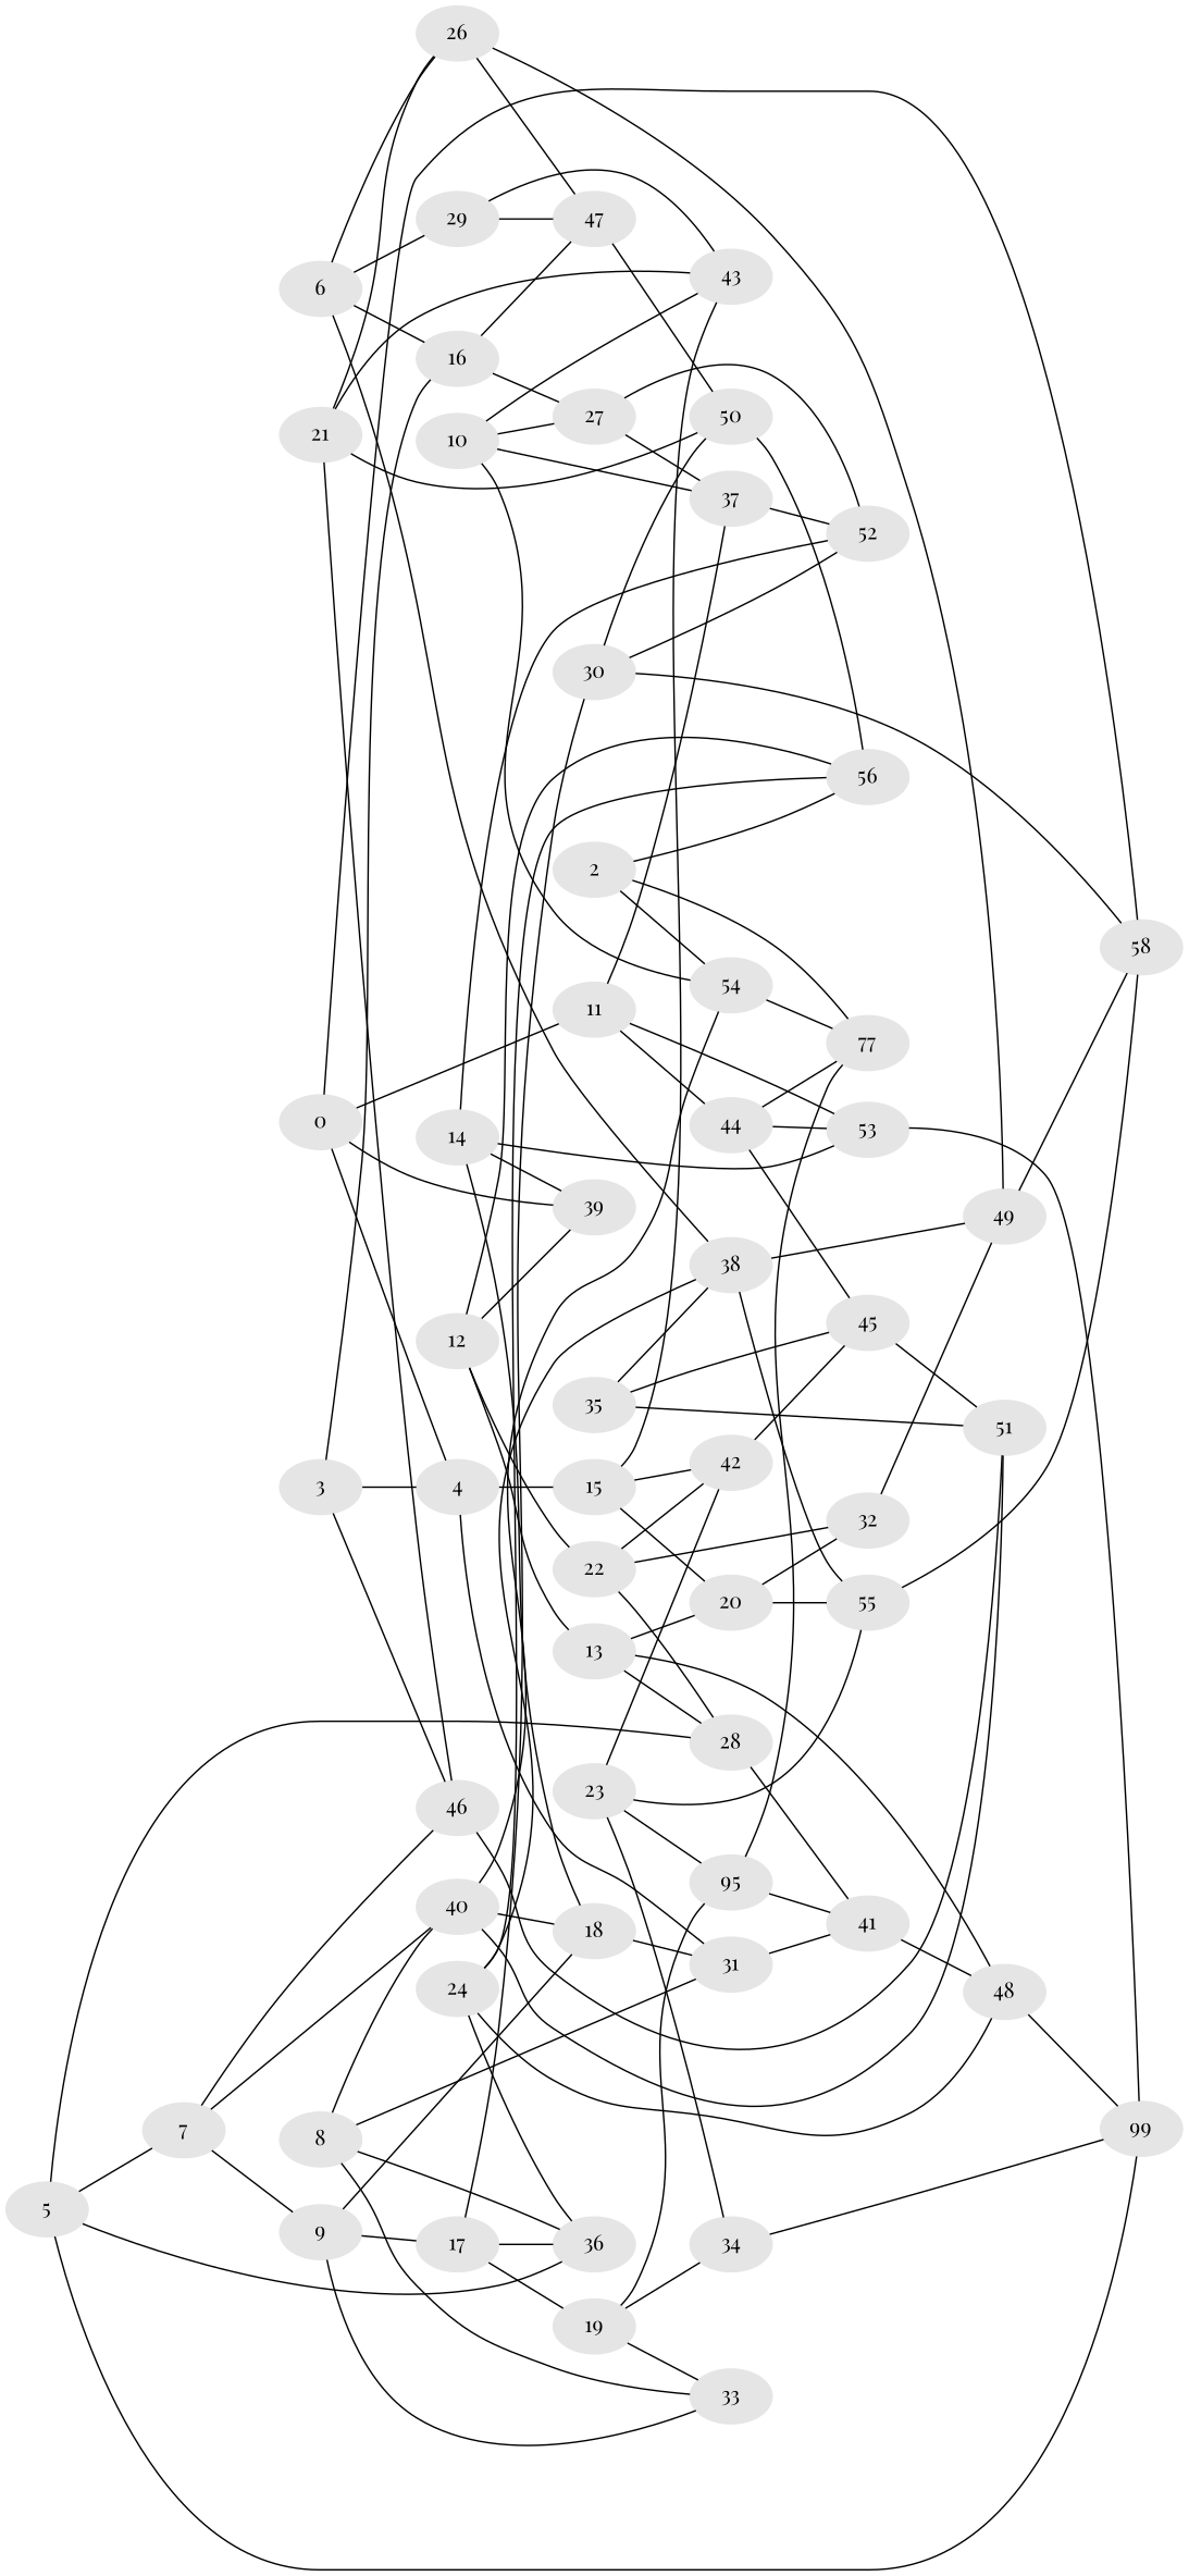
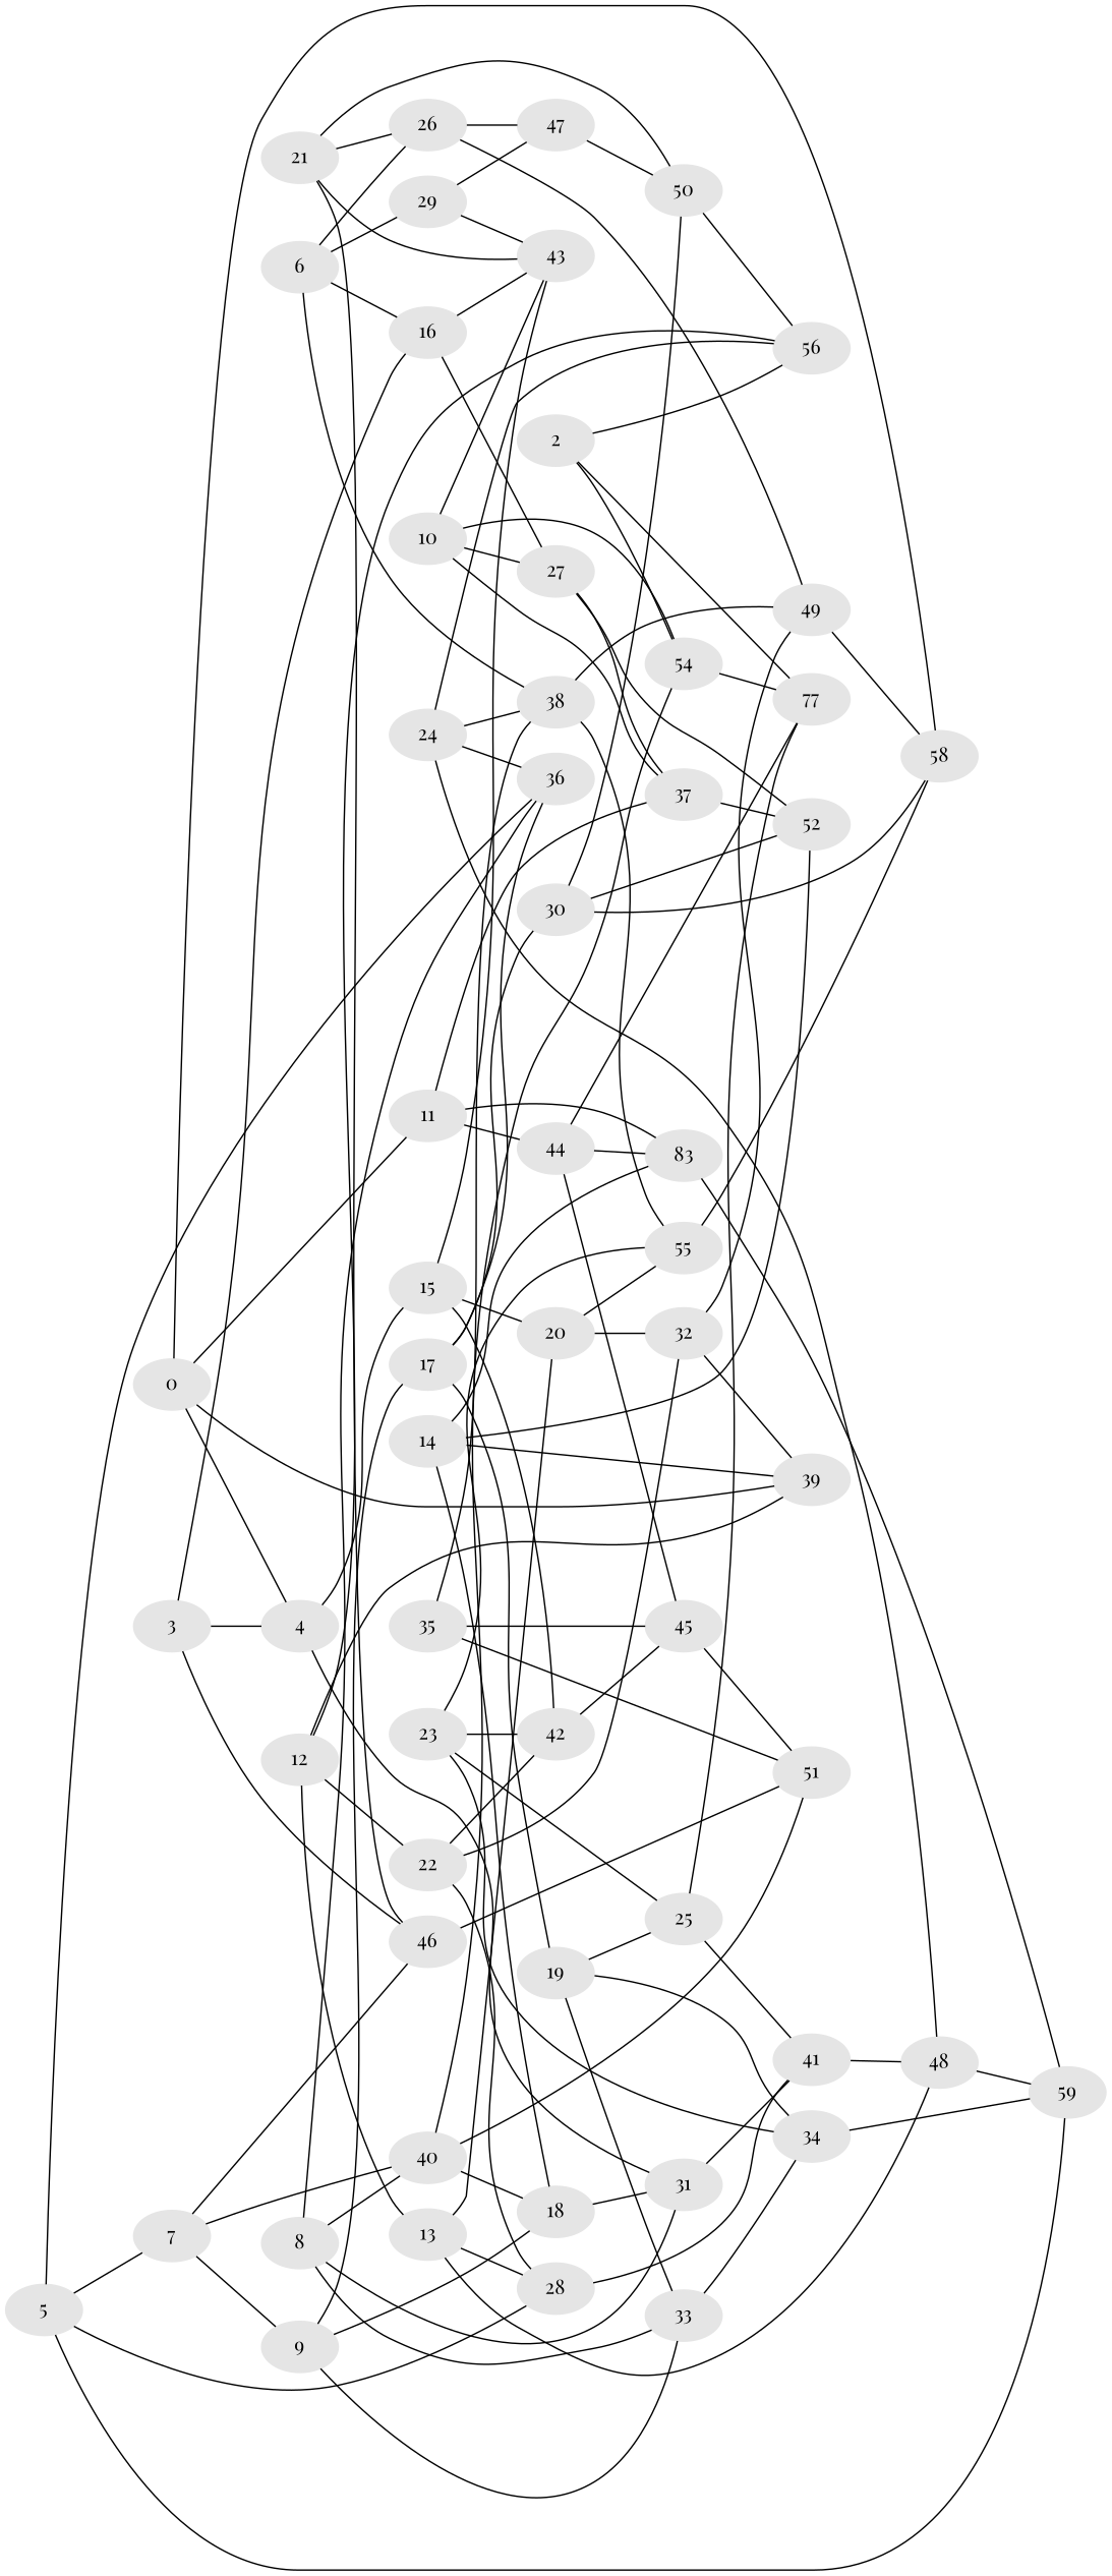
  graph {
    fontname="Playfair Display"
    rankdir=LR
    node [color=gray90 fontname="Playfair Display" style=filled]
    edge [fontname="Playfair Display"]
    n1 [label=0]
    4
    11
    39
    58
    15
    31
    37
    44
-   53
+   53 [label=83]
    2
    54
    56
    n14 [label=77]
    29
    43
    47
    3
    16
    46
    27
    18
    51
    20
    42
    41
    5
    7
    28
    36
-   59 [label=99]
+   59
    9
    40
    6
    26
    38
    49
    55
    33
    17
    8
    34
    19
    30
    10
    52
    45
    12
    13
    22
    48
    32
    14
    50
-   25 [label=95]
+   25
    21
    23
    24
    35
    n1 -- 4
    n1 -- 11
    n1 -- 39
    n1 -- 58
    4 -- 15
    4 -- 31
    11 -- 37
    11 -- 44
    11 -- 53
    15 -- 43
    15 -- 20
    15 -- 42
    31 -- 41
    37 -- 52
    44 -- 53
    44 -- n14
    44 -- 45
    53 -- 59
    2 -- 54
    2 -- 56
    2 -- n14
    54 -- n14
    29 -- 43
    29 -- 47
    47 -- 50
    3 -- 4
    3 -- 16
    3 -- 46
-   16 -- 47
+   16 -- 43
    16 -- 27
    46 -- 51
    27 -- 37
    27 -- 52
    18 -- 31
    20 -- 55
    20 -- 32
    42 -- 45
    41 -- 48
    5 -- 7
    5 -- 28
    5 -- 36
    5 -- 59
    7 -- 46
    7 -- 9
    7 -- 40
    28 -- 41
    9 -- 18
    9 -- 33
    9 -- 17
    40 -- 54
    40 -- 18
    40 -- 51
    6 -- 29
    6 -- 16
    6 -- 26
    6 -- 38
    26 -- 47
    26 -- 49
    38 -- 49
    38 -- 55
    49 -- 58
    55 -- 58
+   33 -- 34
    17 -- 36
    17 -- 19
    17 -- 30
    8 -- 31
    8 -- 36
    8 -- 40
    8 -- 33
    34 -- 59
    19 -- 33
    19 -- 34
    19 -- 25
    30 -- 58
    30 -- 52
    30 -- 50
    10 -- 37
    10 -- 54
    10 -- 43
    10 -- 27
    45 -- 51
    12 -- 39
    12 -- 56
    12 -- 13
    12 -- 22
    13 -- 20
    13 -- 28
    13 -- 48
    22 -- 42
    22 -- 28
    22 -- 32
    48 -- 59
+   32 -- 39
    32 -- 49
    14 -- 39
    14 -- 53
    14 -- 18
    14 -- 52
    50 -- 56
    25 -- n14
    25 -- 41
    21 -- 43
    21 -- 46
    21 -- 26
    21 -- 50
    23 -- 42
    23 -- 55
    23 -- 34
    23 -- 25
    24 -- 56
    24 -- 36
    24 -- 38
    24 -- 48
    35 -- 51
    35 -- 38
    35 -- 45
  }
